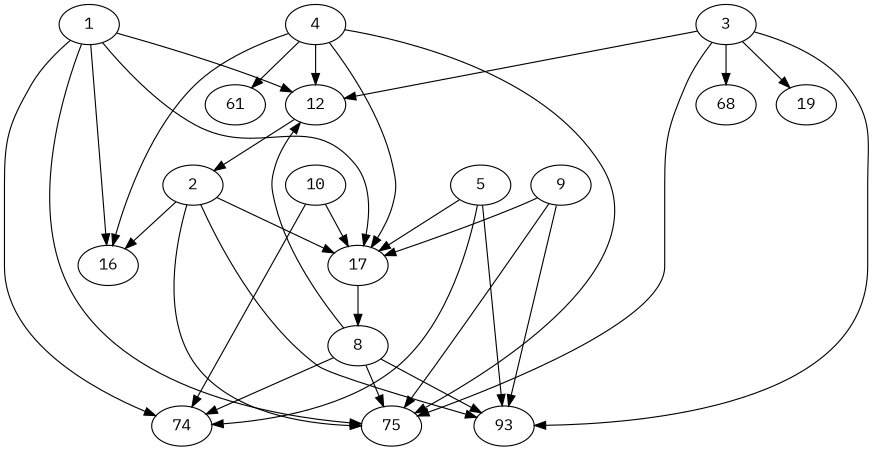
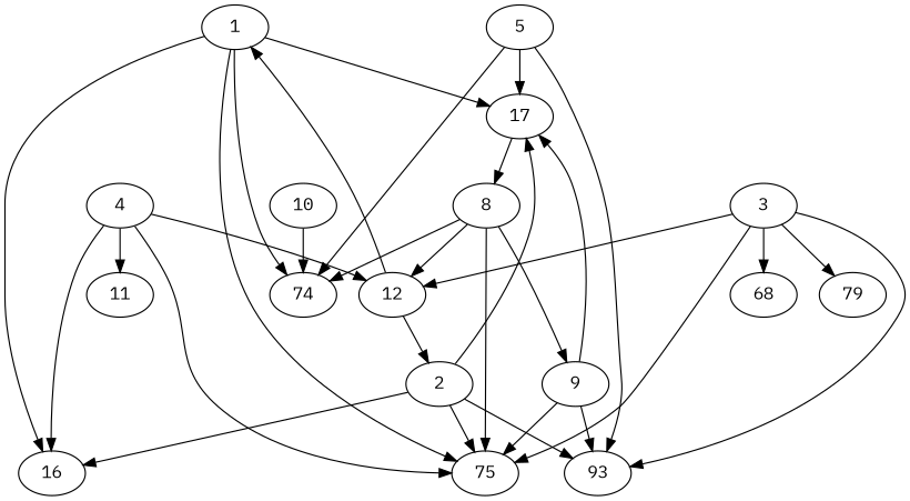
  digraph {
    fontname="IBM Plex Mono"
    node [alpha=0.15 fontname="IBM Plex Mono"]
    edge [fontname="IBM Plex Mono"]
    1 [expect_size=34594816]
    12 [expect_size=50316288]
    n3 [alpha=0.11 expect_size=11098112 label=74]
    n4 [alpha=0.14 expect_size=31985664 label=75]
    16 [alpha=0.18 expect_size=49529856]
    17 [alpha=0.08 expect_size=23577600]
    2 [alpha=0.03 expect_size=37197824]
    8 [alpha=0.00 expect_size=42485760]
    n9 [alpha=0.18 expect_size=11212800 label=93]
    3 [alpha=0.20 expect_size=48039936]
    n11 [alpha=0.06 expect_size=22697984 label=68]
-   19 [alpha=0.17 expect_size=23061504]
+   19 [alpha=0.17 expect_size=23061504 label=79]
    4 [alpha=0.09 expect_size=30624768]
-   11 [alpha=0.17 expect_size=15834112 label=61]
+   11 [alpha=0.17 expect_size=15834112]
    5 [alpha=0.07 expect_size=51037184]
    9 [alpha=0.16 expect_size=22836224]
    10 [alpha=0.07 expect_size=19437568]
-   1 -> 12
+   12 -> 1
    1 -> n3
    1 -> n4
    1 -> 16
    1 -> 17
    12 -> 2
    17 -> 8
    2 -> n4
    2 -> 16
    2 -> 17
    2 -> n9
    8 -> 12
    8 -> n3
    8 -> n4
-   8 -> n9
+   8 -> 9
    3 -> 12
    3 -> n4
    3 -> n9
    3 -> n11
    3 -> 19
    4 -> 12
    4 -> n4
    4 -> 16
-   4 -> 17
    4 -> 11
    5 -> n3
    5 -> 17
    5 -> n9
    9 -> n4
    9 -> 17
    9 -> n9
    10 -> n3
-   10 -> 17
  }
